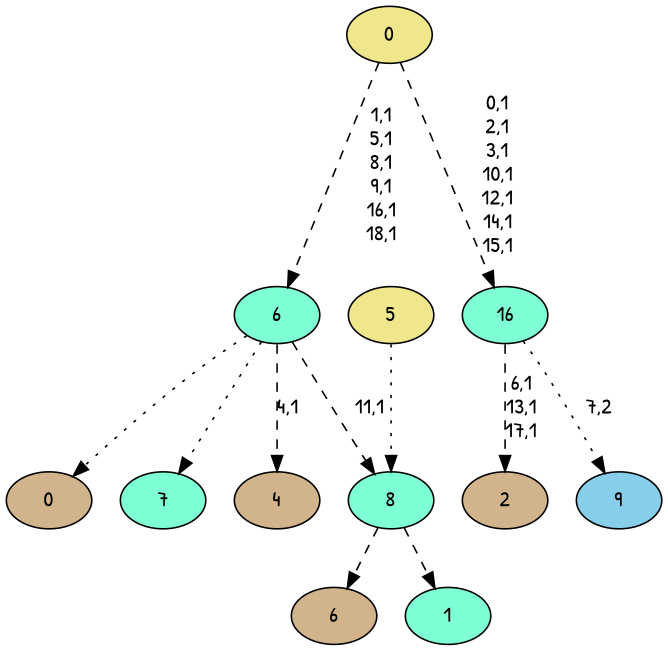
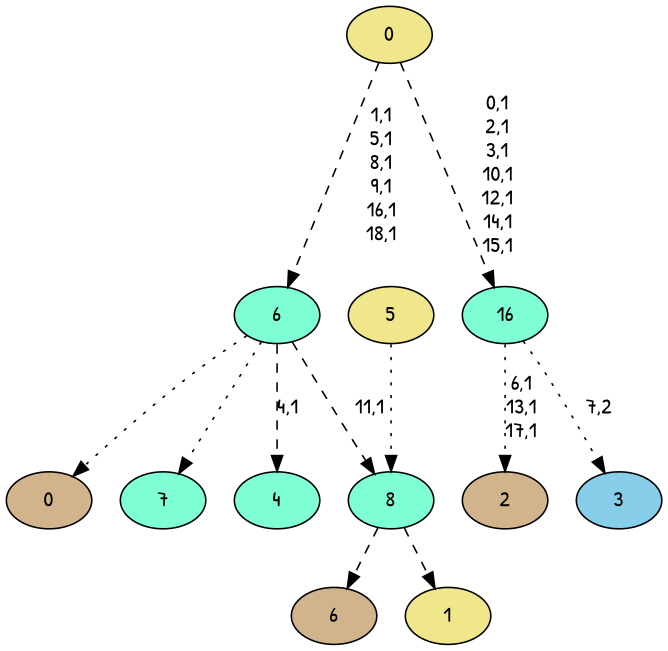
  digraph {
    fontname="Patrick Hand"
    node [fillcolor=aquamarine fontname="Patrick Hand" style=filled]
    edge [fontname="Patrick Hand" style=dashed]
    n1 [label=7]
    n2 [fillcolor=tan label=6]
    n3 [fillcolor=khaki label=5]
    8
-   n5 [fillcolor=tan label=4]
-   n6 [fillcolor=skyblue label=9]
+   n5 [label=4]
+   n6 [fillcolor=skyblue label=3]
    n7 [fillcolor=tan label=2]
    16
-   n9 [label=1]
+   n9 [fillcolor=khaki label=1]
    n10 [fillcolor=tan label=0]
    6
    0 [fillcolor=khaki]
    n3 -> 8 [style=dotted]
    8 -> n2
    8 -> n9
    16 -> n6 [label="7,2" style=dotted]
-   16 -> n7 [label="6,1\n13,1\n17,1"]
+   16 -> n7 [label="6,1\n13,1\n17,1" style=dotted]
    6 -> n1 [style=dotted]
    6 -> 8 [label="11,1"]
    6 -> n5 [label="4,1"]
    6 -> n10 [style=dotted]
    0 -> 16 [label="0,1\n2,1\n3,1\n10,1\n12,1\n14,1\n15,1"]
    0 -> 6 [label="1,1\n5,1\n8,1\n9,1\n16,1\n18,1"]
  }
